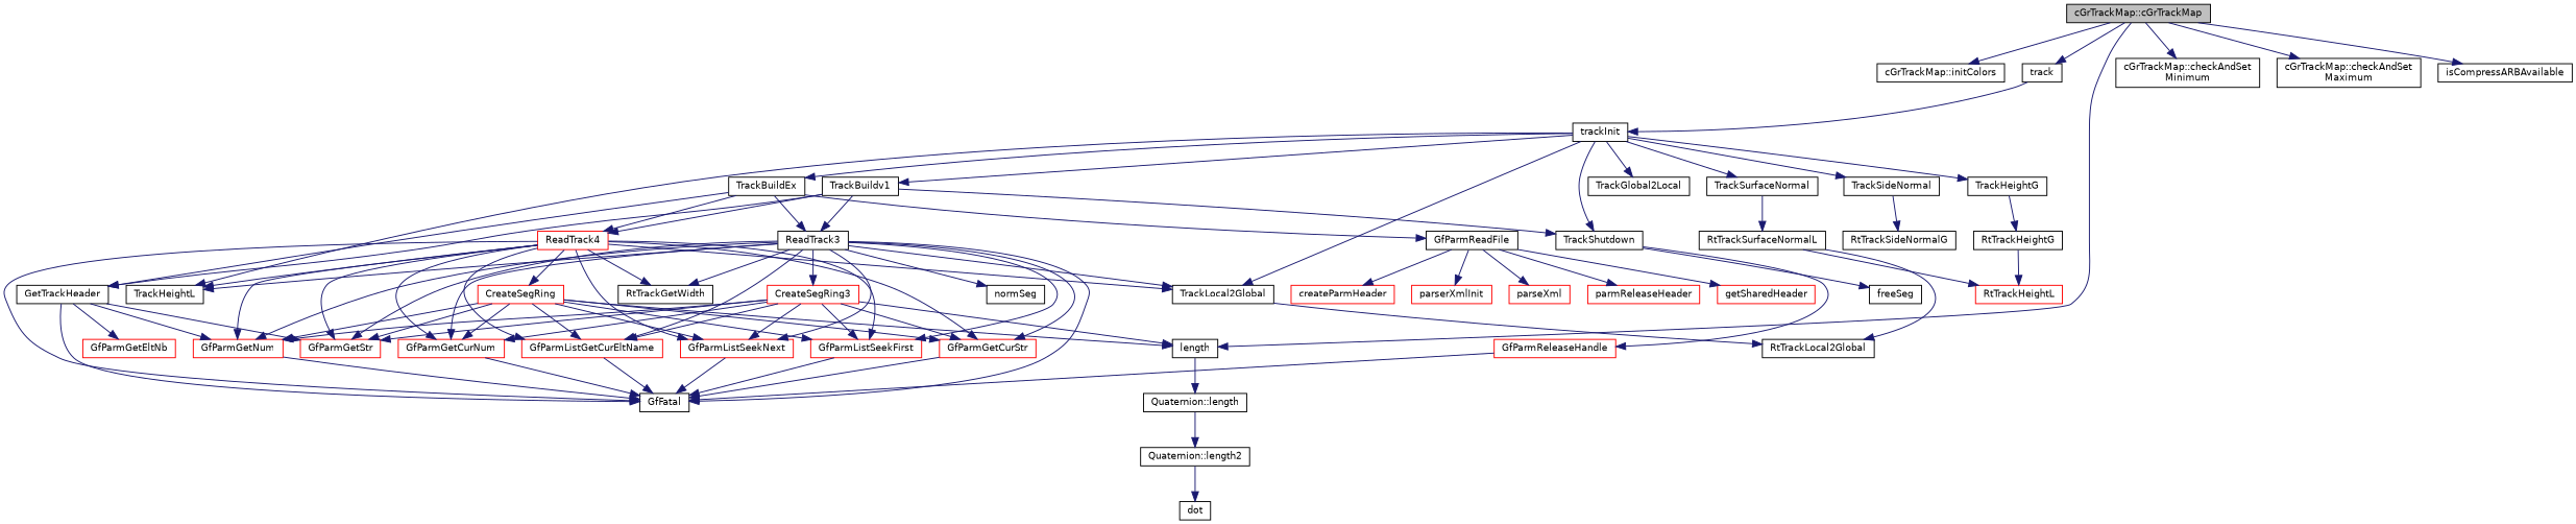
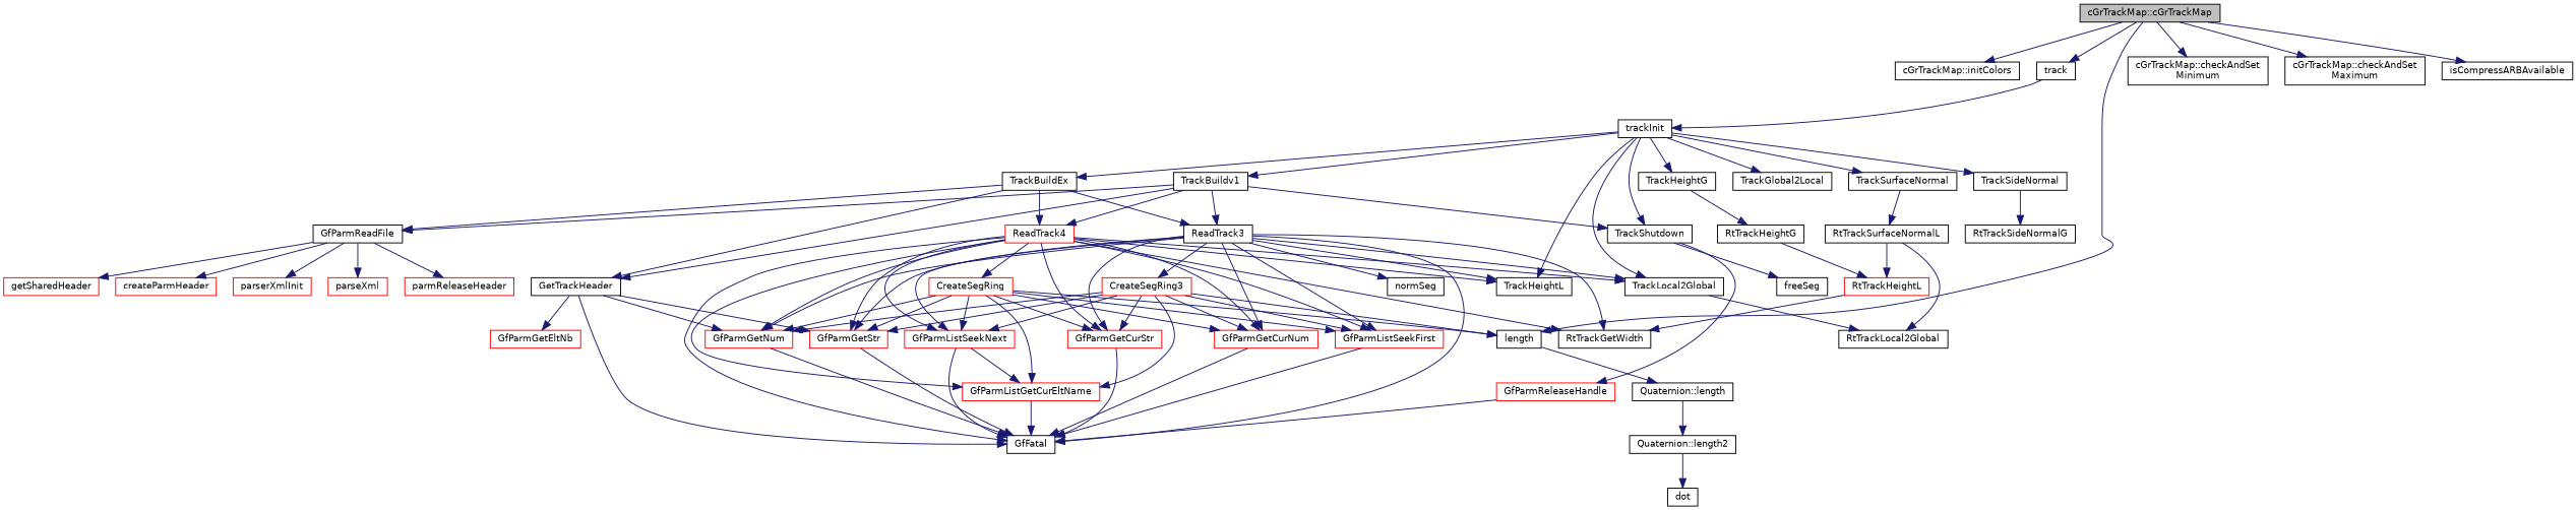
  digraph {
    rankdir=TB
    node [color=black fillcolor=white fontname=Helvetica fontsize=10 shape=record style=filled]
    edge [color=midnightblue fontname=Helvetica fontsize=10 labelfontname=Helvetica labelfontsize=10 style=solid]
    n1 [fillcolor=grey75 fontcolor=black height=0.2 label="cGrTrackMap::cGrTrackMap" width=0.4]
    n2 [height=0.2 label="cGrTrackMap::initColors" width=0.4]
    n3 [height=0.2 label=track width=0.4]
    n4 [height=0.2 label=length width=0.4]
    n5 [height=0.2 label="cGrTrackMap::checkAndSet\lMinimum" width=0.4]
    n6 [height=0.2 label="cGrTrackMap::checkAndSet\lMaximum" width=0.4]
    n7 [height=0.2 label=isCompressARBAvailable width=0.4]
    n8 [height=0.2 label=trackInit width=0.4]
    n9 [height=0.2 label="Quaternion::length" width=0.4]
    n10 [height=0.2 label=TrackBuildv1 width=0.4]
    n11 [height=0.2 label=TrackShutdown width=0.4]
    n12 [height=0.2 label=TrackLocal2Global width=0.4]
    n13 [height=0.2 label=TrackHeightL width=0.4]
    n14 [height=0.2 label=TrackBuildEx width=0.4]
    n15 [height=0.2 label=TrackHeightG width=0.4]
    n16 [height=0.2 label=TrackGlobal2Local width=0.4]
    n17 [height=0.2 label=TrackSideNormal width=0.4]
    n18 [height=0.2 label=TrackSurfaceNormal width=0.4]
    n19 [height=0.2 label=GfParmReadFile width=0.4]
    n20 [height=0.2 label=GetTrackHeader width=0.4]
    n21 [height=0.2 label=ReadTrack3 width=0.4]
    n22 [color=red height=0.2 label=ReadTrack4 width=0.4]
    n23 [height=0.2 label=freeSeg width=0.4]
    n24 [color=red height=0.2 label=GfParmReleaseHandle width=0.4]
    n25 [height=0.2 label=RtTrackLocal2Global width=0.4]
    n26 [height=0.2 label=RtTrackHeightG width=0.4]
    n27 [height=0.2 label=RtTrackSideNormalG width=0.4]
    n28 [height=0.2 label=RtTrackSurfaceNormalL width=0.4]
    n29 [color=red height=0.2 label=getSharedHeader width=0.4]
    n30 [color=red height=0.2 label=createParmHeader width=0.4]
    n31 [color=red height=0.2 label=parserXmlInit width=0.4]
    n32 [color=red height=0.2 label=parseXml width=0.4]
    n33 [color=red height=0.2 label=parmReleaseHeader width=0.4]
    n34 [height=0.2 label=GfFatal width=0.4]
    n35 [color=red height=0.2 label=GfParmGetStr width=0.4]
    n36 [color=red height=0.2 label=GfParmGetNum width=0.4]
    n37 [color=red height=0.2 label=GfParmGetEltNb width=0.4]
    n38 [color=red height=0.2 label=CreateSegRing3 width=0.4]
    n39 [color=red height=0.2 label=GfParmListSeekFirst width=0.4]
    n40 [color=red height=0.2 label=GfParmGetCurStr width=0.4]
    n41 [color=red height=0.2 label=GfParmGetCurNum width=0.4]
    n42 [color=red height=0.2 label=GfParmListGetCurEltName width=0.4]
    n43 [color=red height=0.2 label=GfParmListSeekNext width=0.4]
    n44 [height=0.2 label=RtTrackGetWidth width=0.4]
    n45 [height=0.2 label=normSeg width=0.4]
    n46 [color=red height=0.2 label=CreateSegRing width=0.4]
    n47 [height=0.2 label="Quaternion::length2" width=0.4]
    n48 [height=0.2 label=dot width=0.4]
    n49 [color=red height=0.2 label=RtTrackHeightL width=0.4]
    n1 -> n2
    n1 -> n3
    n1 -> n4
    n1 -> n5
    n1 -> n6
    n1 -> n7
    n3 -> n8
    n4 -> n9
    n8 -> n10
    n8 -> n11
    n8 -> n12
    n8 -> n13
    n8 -> n14
    n8 -> n15
    n8 -> n16
    n8 -> n17
    n8 -> n18
    n9 -> n47
    n10 -> n11
+   n10 -> n19
    n10 -> n20
    n10 -> n21
    n10 -> n22
    n11 -> n23
    n11 -> n24
    n12 -> n25
    n14 -> n19
    n14 -> n20
    n14 -> n21
    n14 -> n22
    n15 -> n26
    n17 -> n27
    n18 -> n28
    n19 -> n29
    n19 -> n30
    n19 -> n31
    n19 -> n32
    n19 -> n33
    n20 -> n34
    n20 -> n35
    n20 -> n36
    n20 -> n37
    n21 -> n12
    n21 -> n13
    n21 -> n34
    n21 -> n35
    n21 -> n36
    n21 -> n38
    n21 -> n39
    n21 -> n40
    n21 -> n41
-   n21 -> n42
+   n43 -> n42
    n21 -> n43
    n21 -> n44
    n21 -> n45
    n22 -> n12
    n22 -> n13
    n22 -> n34
    n22 -> n35
    n22 -> n36
    n22 -> n39
    n22 -> n40
    n22 -> n41
    n22 -> n42
    n22 -> n43
    n22 -> n44
    n22 -> n46
    n24 -> n34
    n26 -> n49
    n28 -> n25
    n28 -> n49
+   n35 -> n34
    n36 -> n34
    n38 -> n4
    n38 -> n35
    n38 -> n36
    n38 -> n39
    n38 -> n40
    n38 -> n41
    n38 -> n42
    n38 -> n43
    n39 -> n34
    n40 -> n34
    n41 -> n34
    n42 -> n34
    n43 -> n34
    n46 -> n4
    n46 -> n35
    n46 -> n36
    n46 -> n39
    n46 -> n40
    n46 -> n41
    n46 -> n42
    n46 -> n43
    n47 -> n48
+   n49 -> n44
  }
